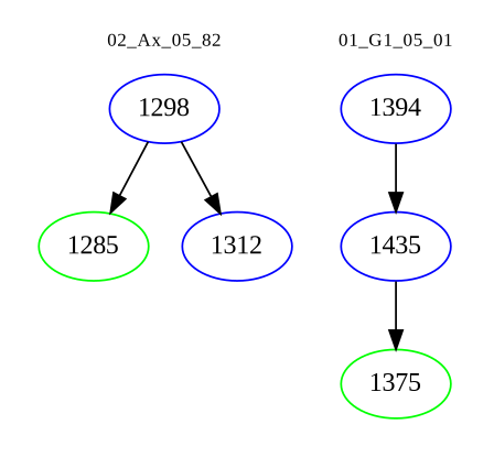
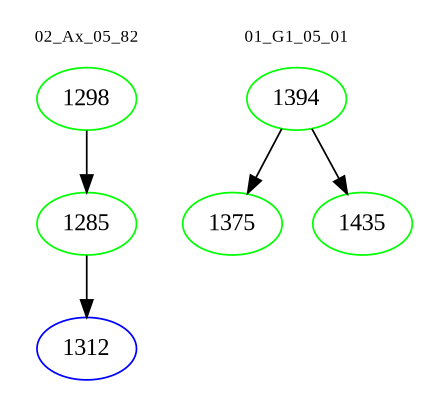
  digraph {
    fontname="Liberation Serif"
    node [color=blue fontname="Liberation Serif"]
    edge [color=black fontname="Liberation Serif"]
-   n1 [label=1298]
+   n1 [color=green label=1298]
    n2 [color=green label=1285]
    n3 [label=1312]
-   n4 [label=1394]
+   n4 [color=green label=1394]
    n5 [color=green label=1375]
-   n6 [label=1435]
+   n6 [color=green label=1435]
    subgraph cluster_1 {
      color=white
      fontsize=10
      label="02_Ax_05_82"
      n1
      n2
      n3
    }
    subgraph cluster_2 {
      color=white
      fontsize=10
      label="01_G1_05_01"
      n4
      n5
      n6
    }
    n1 -> n2
-   n1 -> n3
-   n6 -> n5
+   n2 -> n3
+   n4 -> n5
    n4 -> n6
  }
